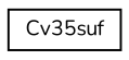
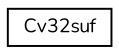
  digraph {
    rankdir=LR
    fontname=Nunito
-   n1 [color=black fillcolor=white fontname=Nunito fontsize=10 height=0.2 label=Cv35suf shape=record style=filled width=0.4]
+   n1 [color=black fillcolor=white fontname=Nunito fontsize=10 height=0.2 label=Cv32suf shape=record style=filled width=0.4]
  }
